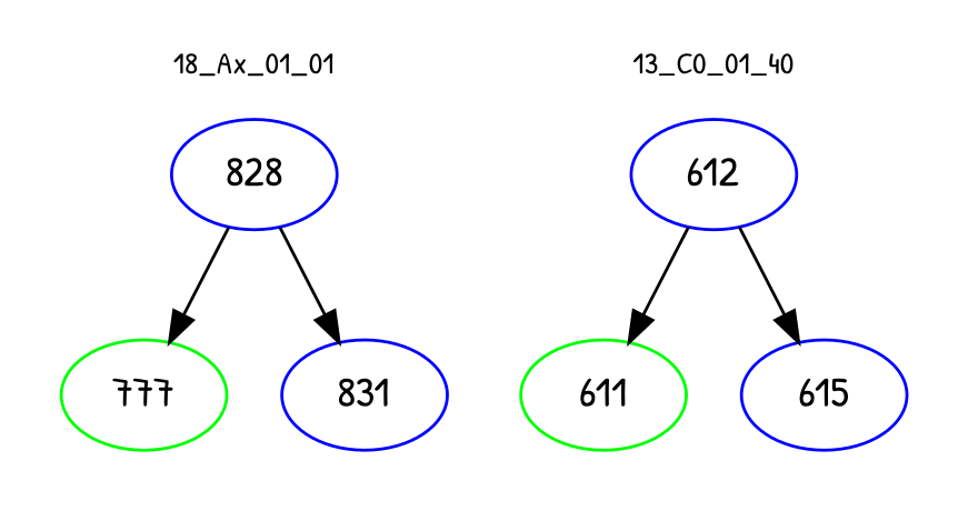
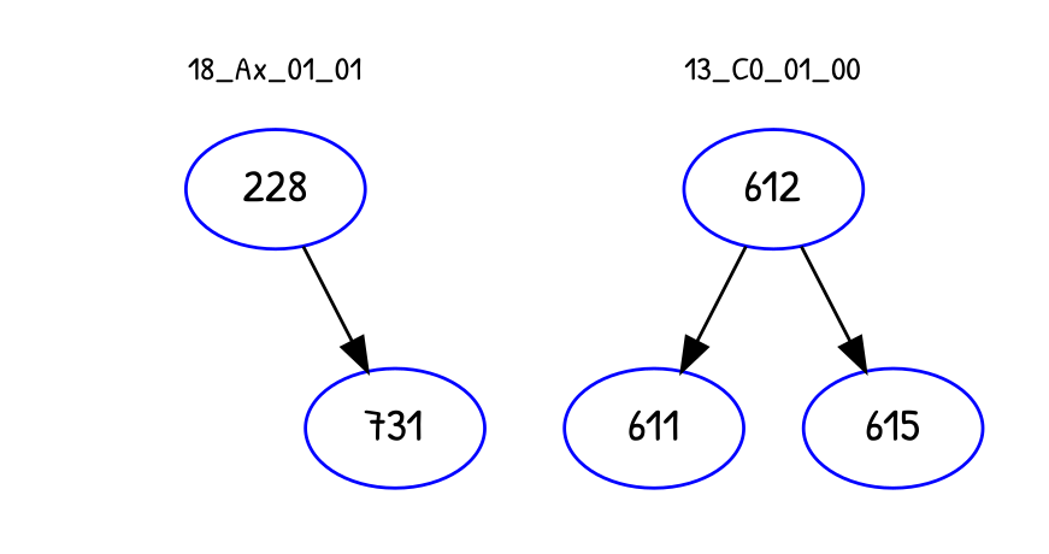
  digraph {
    fontname="Patrick Hand"
    node [color=blue fontname="Patrick Hand"]
    edge [color=black fontname="Patrick Hand"]
-   n1 [label=828]
-   n2 [color=green label=777]
-   n3 [label=831]
+   n1 [label=228]
+   n3 [label=731]
    n4 [label=612]
-   n5 [color=green label=611]
+   n5 [label=611]
    n6 [label=615]
    subgraph cluster_1 {
      color=white
      fontsize=10
      label="18_Ax_01_01"
      n1
-     n2
      n3
    }
    subgraph cluster_2 {
      color=white
      fontsize=10
-     label="13_C0_01_40"
+     label="13_C0_01_00"
      n4
      n5
      n6
    }
-   n1 -> n2
    n1 -> n3
    n4 -> n5
    n4 -> n6
  }
